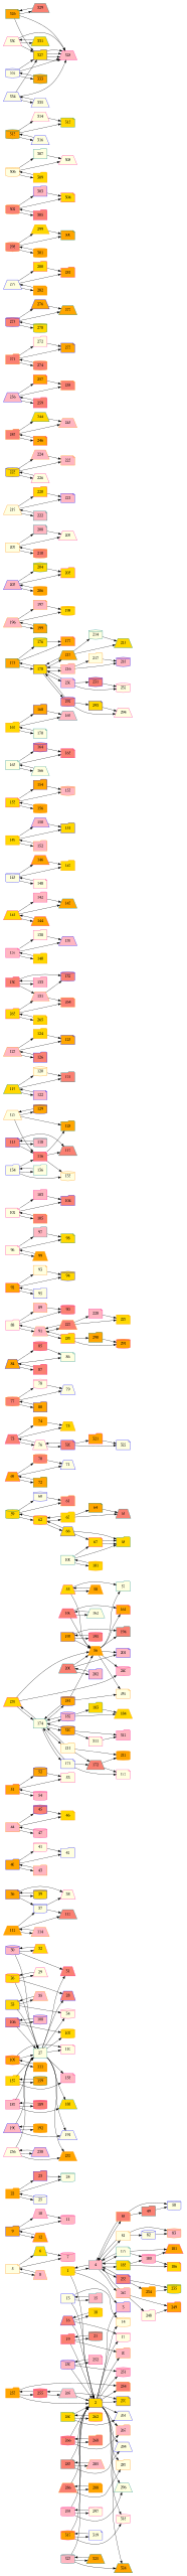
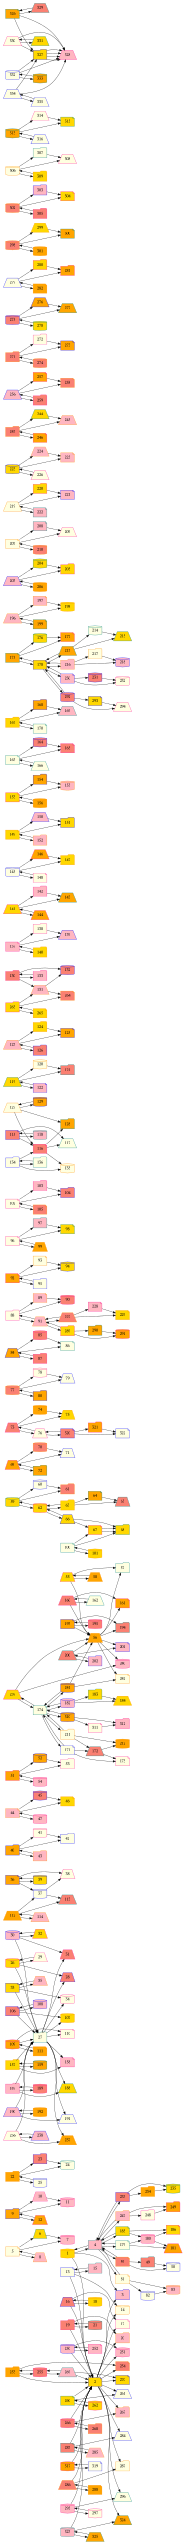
  digraph {
    fontname="PT Serif"
    rankdir=LR
    node [color=deeppink fillcolor=lightyellow fontname="PT Serif" shape=trapezium style=filled]
    edge [fontname="PT Serif"]
    1 [color=darkorange fillcolor=gold shape=cylinder]
    2 [color=blue fillcolor=gold shape=note]
    3 [color=blue fillcolor=lightpink shape=folder]
    4 [color=teal fillcolor=lightpink shape=folder]
    14 [color=darkorange shape=cylinder]
-   17 [shape=cylinder]
+   17 [shape=note]
    20 [color=darkorange fillcolor=lightpink shape=folder]
    251 [fillcolor=lightpink shape=cylinder]
    254 [color=darkorange fillcolor=salmon shape=note]
    261 [color=blue]
    267 [color=darkorange fillcolor=lightpink shape=folder]
    270 [color=blue fillcolor=gold shape=note]
    284 [color=blue]
    287 [color=darkorange shape=folder]
    296 [color=teal]
-   318 [shape=cylinder]
    324 [color=teal fillcolor=orange]
    48 [color=darkorange fillcolor=salmon shape=note]
    81 [color=darkorange shape=note]
    179 [color=teal shape=note]
    185 [color=teal fillcolor=gold shape=note]
    233 [color=blue fillcolor=salmon shape=note]
    247 [color=darkorange fillcolor=lightpink shape=folder]
    49 [color=teal fillcolor=salmon shape=folder]
    50 [color=blue shape=cylinder]
    82 [color=blue shape=cylinder]
    83 [color=darkorange fillcolor=lightpink shape=cylinder]
    180 [fillcolor=lightpink shape=cylinder]
    181 [fillcolor=orange]
    186 [fillcolor=gold shape=note]
    234 [color=darkorange fillcolor=orange shape=folder]
    235 [color=teal fillcolor=gold shape=cylinder]
    248 [shape=folder]
    249 [fillcolor=orange shape=folder]
    5 [color=darkorange shape=note]
    6 [color=teal fillcolor=gold]
    7 [fillcolor=lightpink shape=cylinder]
    8 [color=darkorange fillcolor=lightpink]
    9 [color=blue fillcolor=orange shape=folder]
    10 [fillcolor=lightpink]
    11 [fillcolor=lightpink shape=cylinder]
    12 [fillcolor=orange]
    13 [color=blue shape=note]
    15 [color=teal fillcolor=lightpink shape=folder]
    16 [color=blue fillcolor=salmon]
    18 [color=darkorange fillcolor=gold shape=cylinder]
    19 [fillcolor=salmon shape=folder]
    21 [color=teal fillcolor=salmon shape=cylinder]
    22 [color=darkorange fillcolor=orange shape=folder]
    23 [color=blue fillcolor=salmon shape=folder]
    24 [color=teal shape=cylinder]
    25 [color=blue shape=cylinder]
    26 [fillcolor=gold shape=cylinder]
    27 [color=teal shape=folder]
    28 [color=blue fillcolor=salmon]
    29
    31 [fillcolor=salmon]
    34 [shape=cylinder]
    107 [color=darkorange fillcolor=gold shape=cylinder]
    110 [shape=note]
    158 [fillcolor=lightpink shape=note]
    188 [color=teal fillcolor=gold]
    191 [color=blue]
    237 [color=darkorange fillcolor=orange]
    30 [color=blue fillcolor=lightpink shape=cylinder]
    32 [fillcolor=gold]
    33 [color=blue fillcolor=gold shape=note]
    35 [color=darkorange fillcolor=lightpink]
    36 [color=blue fillcolor=orange shape=note]
    37 [color=blue shape=cylinder]
    38
    39 [color=blue fillcolor=gold shape=cylinder]
    113 [color=teal fillcolor=salmon]
    40 [color=blue fillcolor=orange shape=folder]
    41 [shape=cylinder]
    42 [color=blue shape=folder]
    43 [color=darkorange fillcolor=lightpink shape=folder]
    44 [color=darkorange fillcolor=lightpink shape=note]
    45 [color=blue fillcolor=salmon shape=cylinder]
    46 [color=darkorange fillcolor=gold shape=note]
    47 [fillcolor=lightpink shape=cylinder]
    51 [fillcolor=orange shape=folder]
    52 [color=blue fillcolor=orange shape=cylinder]
    53 [shape=folder]
    54 [fillcolor=lightpink shape=cylinder]
    55 [fillcolor=gold]
    56 [color=darkorange fillcolor=orange]
    57 [color=teal shape=folder]
    58 [color=darkorange fillcolor=orange]
    161 [fillcolor=orange shape=note]
    194 [color=teal fillcolor=salmon shape=folder]
    201 [color=blue fillcolor=lightpink shape=note]
    240 [fillcolor=lightpink shape=cylinder]
    242 [color=darkorange shape=note]
    59 [color=teal fillcolor=gold shape=cylinder]
    60 [color=blue shape=cylinder]
    61 [color=darkorange fillcolor=salmon shape=folder]
    62 [fillcolor=gold shape=cylinder]
    63 [color=darkorange fillcolor=gold shape=folder]
    66 [color=blue fillcolor=gold]
    64 [color=teal fillcolor=orange shape=note]
    65 [color=teal fillcolor=salmon]
    67 [fillcolor=gold shape=note]
    68 [color=teal fillcolor=gold shape=folder]
    69 [fillcolor=orange]
    70 [color=darkorange fillcolor=salmon shape=cylinder]
    71 [color=blue]
    72 [color=teal fillcolor=orange shape=folder]
    73 [fillcolor=salmon]
    74 [color=darkorange fillcolor=orange shape=cylinder]
    75 [color=darkorange fillcolor=gold]
    76
    320 [color=blue fillcolor=salmon shape=note]
    321 [fillcolor=orange shape=folder]
    322 [color=blue shape=note]
    77 [color=darkorange fillcolor=salmon shape=cylinder]
    78 [shape=cylinder]
    79 [color=blue]
    80 [color=blue fillcolor=orange shape=folder]
    84 [color=blue fillcolor=orange]
    85 [fillcolor=salmon shape=cylinder]
    86 [color=teal shape=note]
    87 [fillcolor=salmon shape=folder]
    88 [shape=folder]
    89 [color=darkorange fillcolor=lightpink shape=note]
    90 [fillcolor=salmon shape=cylinder]
    91 [color=darkorange fillcolor=lightpink]
    227 [color=darkorange fillcolor=salmon]
    289 [fillcolor=gold shape=folder]
    228 [fillcolor=lightpink shape=note]
    229 [color=darkorange fillcolor=gold shape=note]
    290 [color=teal fillcolor=orange shape=folder]
    291 [fillcolor=orange shape=cylinder]
    92 [fillcolor=orange shape=note]
    93 [color=darkorange shape=note]
    94 [color=blue fillcolor=gold shape=cylinder]
    95 [color=blue shape=folder]
    96 [shape=note]
    97 [color=teal fillcolor=lightpink shape=folder]
    98 [color=teal fillcolor=gold shape=note]
    99 [color=darkorange fillcolor=orange]
    100 [color=teal shape=note]
    101 [color=darkorange fillcolor=gold shape=cylinder]
    102 [shape=note]
    103 [fillcolor=lightpink shape=folder]
    104 [color=blue fillcolor=salmon shape=folder]
    105 [color=darkorange fillcolor=salmon shape=note]
    106 [color=blue fillcolor=salmon shape=note]
    108 [color=blue fillcolor=lightpink shape=cylinder]
    109 [fillcolor=orange shape=cylinder]
    111 [color=darkorange fillcolor=orange shape=note]
    112 [color=darkorange fillcolor=orange]
    114 [color=darkorange fillcolor=lightpink]
    115 [color=blue fillcolor=salmon shape=note]
    116 [fillcolor=salmon shape=note]
-   117 [color=teal fillcolor=salmon]
+   117 [color=teal]
    118 [color=teal fillcolor=lightpink shape=cylinder]
    128 [color=teal fillcolor=orange shape=folder]
    135 [color=darkorange shape=cylinder]
    119 [color=teal fillcolor=gold]
    120 [color=darkorange shape=cylinder]
    121 [color=teal fillcolor=salmon shape=folder]
    122 [color=blue fillcolor=lightpink shape=note]
    123 [color=darkorange fillcolor=lightpink]
    124 [color=darkorange fillcolor=gold shape=folder]
    125 [color=blue fillcolor=orange shape=note]
    126 [color=blue fillcolor=salmon shape=folder]
    127 [color=darkorange]
    129 [color=blue fillcolor=orange shape=cylinder]
    130 [fillcolor=salmon shape=folder]
    131 [color=darkorange fillcolor=lightpink]
    132 [color=blue fillcolor=salmon shape=cylinder]
    133 [fillcolor=lightpink shape=folder]
    264 [color=darkorange fillcolor=salmon shape=note]
    134 [color=blue shape=folder]
    136 [color=teal shape=folder]
    137 [fillcolor=lightpink shape=note]
    138 [shape=folder]
    139 [color=blue fillcolor=lightpink]
    140 [color=darkorange fillcolor=gold shape=folder]
    141 [fillcolor=gold]
    142 [fillcolor=lightpink shape=folder]
    143 [color=teal fillcolor=orange]
    144 [fillcolor=orange]
    145 [color=blue shape=cylinder]
    146 [fillcolor=orange]
    147 [color=darkorange fillcolor=gold shape=folder]
    148 [shape=note]
    149 [color=darkorange fillcolor=gold shape=note]
    150 [color=blue fillcolor=lightpink]
    151 [color=blue fillcolor=gold shape=folder]
    152 [color=darkorange fillcolor=lightpink shape=folder]
    153 [fillcolor=gold shape=note]
    154 [color=blue fillcolor=orange shape=folder]
    155 [color=darkorange fillcolor=lightpink shape=cylinder]
    156 [color=darkorange fillcolor=orange shape=cylinder]
    157 [color=darkorange fillcolor=gold shape=folder]
    159 [color=teal fillcolor=orange shape=cylinder]
    160 [fillcolor=salmon]
    162 [color=teal]
    163 [color=teal shape=note]
    164 [color=blue fillcolor=salmon shape=cylinder]
    165 [fillcolor=salmon shape=note]
    166 [color=teal]
    167 [color=darkorange fillcolor=gold shape=folder]
    168 [color=blue fillcolor=orange shape=folder]
    169 [color=teal fillcolor=lightpink]
    170 [color=teal shape=note]
    171 [color=blue shape=note]
    172 [color=teal fillcolor=salmon]
    173 [shape=note]
    174 [color=teal shape=note]
    212 [color=darkorange fillcolor=orange shape=cylinder]
    182 [color=blue fillcolor=lightpink shape=cylinder]
    211 [color=darkorange shape=folder]
    239 [fillcolor=gold]
    241 [color=blue fillcolor=orange shape=cylinder]
    310 [color=blue fillcolor=orange shape=cylinder]
    183 [color=teal fillcolor=gold shape=folder]
    184 [color=darkorange fillcolor=gold]
    311 [shape=note]
    312 [fillcolor=lightpink shape=folder]
    175 [color=teal fillcolor=orange shape=note]
    176 [color=teal fillcolor=gold shape=cylinder]
    177 [fillcolor=orange shape=note]
    178 [color=blue fillcolor=gold shape=note]
    213 [color=teal fillcolor=orange]
    216 [color=darkorange fillcolor=lightpink shape=folder]
    230 [color=blue fillcolor=lightpink shape=note]
    292 [color=blue fillcolor=salmon shape=cylinder]
    214 [color=teal shape=cylinder]
    215 [color=teal fillcolor=gold]
    217 [color=darkorange shape=folder]
    218 [color=blue fillcolor=lightpink shape=cylinder]
    231 [color=blue fillcolor=salmon shape=cylinder]
    232 [shape=cylinder]
    293 [color=blue fillcolor=gold shape=note]
    294
    187 [fillcolor=lightpink shape=folder]
    189 [fillcolor=salmon shape=cylinder]
    190 [color=blue fillcolor=lightpink]
    192 [color=darkorange fillcolor=orange shape=cylinder]
    193 [color=blue fillcolor=orange shape=note]
    195 [fillcolor=salmon shape=cylinder]
    196 [color=darkorange fillcolor=lightpink]
    197 [color=darkorange fillcolor=lightpink shape=note]
    198 [color=darkorange fillcolor=gold shape=cylinder]
    199 [color=teal fillcolor=orange shape=note]
    200 [color=teal fillcolor=salmon]
    202 [color=blue fillcolor=lightpink shape=folder]
    203 [color=blue fillcolor=lightpink]
    204 [color=teal fillcolor=gold shape=cylinder]
    205 [fillcolor=gold shape=folder]
    206 [color=darkorange fillcolor=orange shape=cylinder]
    207 [color=darkorange shape=note]
    208 [color=teal fillcolor=lightpink shape=note]
    209
    210 [color=darkorange fillcolor=salmon shape=cylinder]
    219 [color=darkorange]
    220 [fillcolor=gold shape=folder]
    221 [color=blue fillcolor=lightpink shape=note]
    222 [color=teal fillcolor=lightpink shape=note]
    223 [color=blue fillcolor=gold shape=cylinder]
    224 [color=darkorange fillcolor=lightpink]
    225 [color=darkorange fillcolor=lightpink shape=note]
    226
    236
    238 [color=blue fillcolor=lightpink]
    243 [color=darkorange fillcolor=salmon shape=folder]
    244 [color=teal fillcolor=gold]
    245 [color=darkorange fillcolor=lightpink]
    246 [fillcolor=orange shape=note]
    250 [color=blue fillcolor=lightpink shape=cylinder]
    252 [fillcolor=lightpink shape=note]
    253 [color=darkorange fillcolor=orange shape=folder]
    255 [fillcolor=salmon shape=cylinder]
    269 [color=teal fillcolor=lightpink]
    256 [color=blue fillcolor=lightpink]
    257 [fillcolor=orange shape=note]
    258 [color=darkorange fillcolor=salmon shape=note]
    259 [fillcolor=salmon shape=folder]
    260 [color=teal fillcolor=gold shape=note]
    262 [fillcolor=gold shape=cylinder]
    263 [fillcolor=gold shape=folder]
    265 [color=darkorange fillcolor=gold shape=note]
    266 [fillcolor=salmon shape=cylinder]
    268 [color=darkorange fillcolor=salmon shape=folder]
    271 [color=darkorange fillcolor=salmon shape=folder]
    272 [shape=folder]
    273 [color=blue fillcolor=orange shape=note]
    274 [color=darkorange fillcolor=salmon shape=cylinder]
    275 [color=blue fillcolor=salmon shape=cylinder]
    276 [color=blue fillcolor=orange]
    277 [color=teal fillcolor=orange]
    278 [color=teal fillcolor=gold shape=cylinder]
    279 [color=blue]
    280 [fillcolor=gold shape=folder]
    281 [fillcolor=orange shape=folder]
    282 [color=darkorange fillcolor=orange shape=note]
    283 [color=teal fillcolor=salmon shape=note]
    285 [color=darkorange fillcolor=lightpink]
    286 [color=darkorange fillcolor=salmon]
    288 [color=darkorange fillcolor=orange shape=note]
    295 [fillcolor=lightpink shape=cylinder]
    297 [shape=cylinder]
    298 [color=darkorange fillcolor=salmon shape=cylinder]
    299 [color=darkorange fillcolor=gold]
    300 [color=teal fillcolor=orange shape=note]
    301 [color=darkorange fillcolor=orange shape=cylinder]
    302 [color=darkorange fillcolor=salmon shape=cylinder]
    303 [color=blue fillcolor=lightpink shape=folder]
    304 [fillcolor=gold shape=note]
    305 [fillcolor=salmon shape=folder]
    306 [color=darkorange shape=cylinder]
    307 [color=teal shape=folder]
    308
    309 [color=darkorange fillcolor=gold shape=folder]
    313 [color=teal fillcolor=orange shape=cylinder]
    314
    315 [color=teal fillcolor=gold shape=note]
    316 [color=blue]
    317 [fillcolor=orange shape=cylinder]
    319 [color=blue shape=note]
    323 [color=teal fillcolor=lightpink shape=cylinder]
    325 [color=teal fillcolor=orange]
    326 [color=teal fillcolor=orange shape=note]
    327 [color=blue fillcolor=gold shape=folder]
    328 [fillcolor=lightpink]
    329 [color=teal fillcolor=salmon]
    330
    331 [color=teal fillcolor=gold]
    332 [color=blue shape=cylinder]
    333 [color=teal fillcolor=orange shape=cylinder]
    334 [color=blue]
    335 [color=blue]
    1 -> 2
    1 -> 3
    1 -> 4
    2 -> 3
    2 -> 14
    2 -> 17
    2 -> 20
    2 -> 251
    2 -> 254
    2 -> 261
    2 -> 267
    2 -> 270
    2 -> 284
    2 -> 287
    2 -> 296
-   2 -> 318
    2 -> 324
    4 -> 1
    4 -> 48
    4 -> 81
    4 -> 179
    4 -> 185
    4 -> 233
    4 -> 247
    48 -> 4
    48 -> 49
    48 -> 50
    81 -> 4
    81 -> 82
    81 -> 83
    179 -> 4
    179 -> 180
    179 -> 181
    185 -> 4
    185 -> 180
    185 -> 186
    233 -> 4
    233 -> 234
    233 -> 235
    247 -> 4
    247 -> 248
    247 -> 249
    49 -> 50
    82 -> 83
    180 -> 181
    180 -> 186
    234 -> 235
    248 -> 249
    5 -> 6
    5 -> 7
    5 -> 8
    6 -> 7
    8 -> 5
    9 -> 10
    9 -> 11
    9 -> 12
    10 -> 11
    12 -> 9
    13 -> 2
    13 -> 14
    13 -> 15
    15 -> 13
    16 -> 2
    16 -> 17
    16 -> 18
    18 -> 16
    19 -> 2
    19 -> 20
    19 -> 21
    21 -> 19
    22 -> 23
    22 -> 24
    22 -> 25
    23 -> 24
    25 -> 22
    26 -> 27
    26 -> 28
    26 -> 29
    27 -> 28
    27 -> 31
    27 -> 34
    27 -> 107
    27 -> 110
    27 -> 158
    27 -> 188
    27 -> 191
    27 -> 237
    29 -> 26
    30 -> 27
    30 -> 31
    30 -> 32
    32 -> 30
    33 -> 27
    33 -> 34
    33 -> 35
    35 -> 33
    36 -> 37
    36 -> 38
    36 -> 39
    37 -> 38
    37 -> 113
    39 -> 36
    40 -> 41
    40 -> 42
    40 -> 43
    41 -> 42
    43 -> 40
    44 -> 45
    44 -> 46
    44 -> 47
    45 -> 46
    47 -> 44
    51 -> 52
    51 -> 53
    51 -> 54
    52 -> 53
    54 -> 51
    55 -> 56
    55 -> 57
    55 -> 58
    56 -> 57
    56 -> 161
    56 -> 194
    56 -> 201
    56 -> 240
    56 -> 242
    58 -> 55
    59 -> 60
    59 -> 61
    59 -> 62
    60 -> 61
    62 -> 59
    62 -> 63
    62 -> 66
    63 -> 62
    63 -> 64
    63 -> 65
    66 -> 62
    66 -> 67
    66 -> 68
    64 -> 65
    67 -> 68
    67 -> 68
    69 -> 70
    69 -> 71
    69 -> 72
    70 -> 71
    72 -> 69
    73 -> 74
    73 -> 75
    73 -> 76
    74 -> 75
    76 -> 73
    76 -> 320
    320 -> 76
    320 -> 321
    320 -> 322
    321 -> 322
    77 -> 78
    77 -> 79
    77 -> 80
    78 -> 79
    80 -> 77
    84 -> 85
    84 -> 86
    84 -> 87
    85 -> 86
    87 -> 84
    88 -> 89
    88 -> 90
    88 -> 91
    89 -> 90
    91 -> 88
    91 -> 227
    91 -> 289
    227 -> 91
    227 -> 228
    227 -> 229
    289 -> 91
    289 -> 290
    289 -> 291
    228 -> 229
    290 -> 291
    92 -> 93
    92 -> 94
    92 -> 95
    93 -> 94
    95 -> 92
    96 -> 97
    96 -> 98
    96 -> 99
    97 -> 98
    99 -> 96
    100 -> 67
    100 -> 68
    100 -> 101
    101 -> 100
    102 -> 103
    102 -> 104
    102 -> 105
    103 -> 104
    105 -> 102
    106 -> 27
    106 -> 107
    106 -> 108
    108 -> 106
    109 -> 27
    109 -> 110
    109 -> 111
    111 -> 109
    112 -> 37
    112 -> 113
    112 -> 114
    114 -> 112
    115 -> 116
    115 -> 117
    115 -> 118
    116 -> 117
    116 -> 128
    116 -> 135
    118 -> 115
    119 -> 120
    119 -> 121
    119 -> 122
    120 -> 121
    122 -> 119
    123 -> 124
    123 -> 125
    123 -> 126
    124 -> 125
    126 -> 123
    127 -> 116
    127 -> 128
    127 -> 129
    129 -> 127
    130 -> 131
    130 -> 132
    130 -> 133
    131 -> 132
    131 -> 264
    133 -> 130
    134 -> 116
    134 -> 135
    134 -> 136
    136 -> 134
    137 -> 138
    137 -> 139
    137 -> 140
    138 -> 139
    140 -> 137
    141 -> 142
    141 -> 143
    141 -> 144
    142 -> 143
    144 -> 141
    145 -> 146
    145 -> 147
    145 -> 148
    146 -> 147
    148 -> 145
    149 -> 150
    149 -> 151
    149 -> 152
    150 -> 151
    152 -> 149
    153 -> 154
    153 -> 155
    153 -> 156
    154 -> 155
    156 -> 153
    157 -> 27
    157 -> 158
    157 -> 159
    159 -> 157
    160 -> 56
    160 -> 161
    160 -> 162
    162 -> 160
    163 -> 164
    163 -> 165
    163 -> 166
    164 -> 165
    166 -> 163
    167 -> 168
    167 -> 169
    167 -> 170
    168 -> 169
    170 -> 167
    171 -> 172
    171 -> 173
    171 -> 174
    172 -> 173
    172 -> 212
    174 -> 171
    174 -> 182
    174 -> 211
    174 -> 239
    174 -> 241
    174 -> 310
    182 -> 174
    182 -> 183
    182 -> 184
    211 -> 172
    211 -> 174
    211 -> 212
    239 -> 56
    239 -> 240
    239 -> 174
    241 -> 56
    241 -> 242
    241 -> 174
    310 -> 174
    310 -> 311
    310 -> 312
    183 -> 184
    311 -> 312
    175 -> 176
    175 -> 177
    175 -> 178
    176 -> 177
    178 -> 175
    178 -> 213
    178 -> 216
    178 -> 230
    178 -> 292
    213 -> 178
    213 -> 214
    213 -> 215
    216 -> 178
    216 -> 217
    216 -> 218
    230 -> 178
    230 -> 231
    230 -> 232
    292 -> 178
    292 -> 293
    292 -> 294
    214 -> 215
    217 -> 218
    231 -> 232
    293 -> 294
    187 -> 27
    187 -> 188
    187 -> 189
    189 -> 187
    190 -> 27
    190 -> 191
    190 -> 192
    192 -> 190
    193 -> 56
    193 -> 194
    193 -> 195
    195 -> 193
    196 -> 197
    196 -> 198
    196 -> 199
    197 -> 198
    199 -> 196
    200 -> 56
    200 -> 201
    200 -> 202
    202 -> 200
    203 -> 204
    203 -> 205
    203 -> 206
    204 -> 205
    206 -> 203
    207 -> 208
    207 -> 209
    207 -> 210
    208 -> 209
    210 -> 207
    219 -> 220
    219 -> 221
    219 -> 222
    220 -> 221
    222 -> 219
    223 -> 224
    223 -> 225
    223 -> 226
    224 -> 225
    226 -> 223
    236 -> 27
    236 -> 237
    236 -> 238
    238 -> 236
    243 -> 244
    243 -> 245
    243 -> 246
    244 -> 245
    246 -> 243
    250 -> 2
    250 -> 251
    250 -> 252
    252 -> 250
    253 -> 2
    253 -> 254
    253 -> 255
    255 -> 253
    255 -> 269
    269 -> 2
    269 -> 270
    269 -> 255
    256 -> 257
    256 -> 258
    256 -> 259
    257 -> 258
    259 -> 256
    260 -> 2
    260 -> 261
    260 -> 262
    262 -> 260
    263 -> 131
    263 -> 264
    263 -> 265
    265 -> 263
    266 -> 2
    266 -> 267
    266 -> 268
    268 -> 266
    271 -> 272
    271 -> 273
    271 -> 274
    272 -> 273
    274 -> 271
    275 -> 276
    275 -> 277
    275 -> 278
    276 -> 277
    278 -> 275
    279 -> 280
    279 -> 281
    279 -> 282
    280 -> 281
    282 -> 279
    283 -> 2
    283 -> 284
    283 -> 285
    285 -> 283
    286 -> 2
    286 -> 287
    286 -> 288
    288 -> 286
    295 -> 2
    295 -> 296
    295 -> 297
    297 -> 295
    298 -> 299
    298 -> 300
    298 -> 301
    299 -> 300
    301 -> 298
    302 -> 303
    302 -> 304
    302 -> 305
    303 -> 304
    305 -> 302
    306 -> 307
    306 -> 308
    306 -> 309
    307 -> 308
    309 -> 306
    313 -> 314
    313 -> 315
    313 -> 316
    314 -> 315
    316 -> 313
    317 -> 2
-   317 -> 318
    317 -> 319
    319 -> 317
    323 -> 2
    323 -> 324
    323 -> 325
    325 -> 323
    326 -> 327
    326 -> 328
    326 -> 329
    327 -> 328
    327 -> 328
    327 -> 328
    327 -> 328
    329 -> 326
    330 -> 327
    330 -> 328
    330 -> 331
    331 -> 330
    332 -> 327
    332 -> 328
    332 -> 333
    333 -> 332
    334 -> 327
    334 -> 328
    334 -> 335
    335 -> 334
  }
